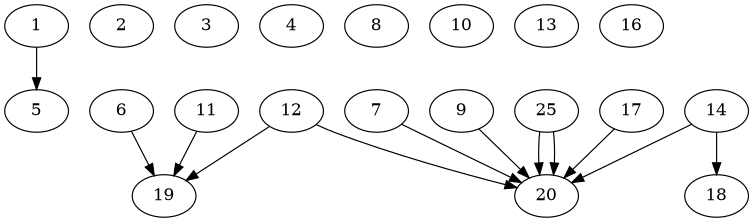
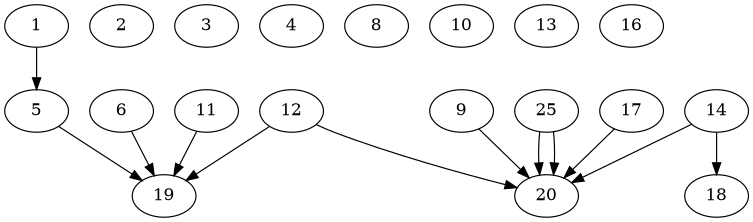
  digraph {
    node [alpha=0.09]
    1 [alpha=0.04 expect_size=44082176]
    5 [expect_size=41385984]
    19 [alpha=0.10 expect_size=35895296]
    2 [alpha=0.18 expect_size=10901504]
    3 [expect_size=49778688]
    4 [expect_size=24693760]
    6 [expect_size=13712384]
-   7 [alpha=0.18 expect_size=42520576]
    20 [alpha=0.19 expect_size=33838080]
    8 [alpha=0.19 expect_size=15833088]
    9 [alpha=0.19 expect_size=49299456]
    10 [alpha=0.14 expect_size=31985664]
    11 [alpha=0.10 expect_size=44666880]
    12 [alpha=0.14 expect_size=6800384]
    13 [alpha=0.03 expect_size=50297856]
    14 [alpha=0.19 expect_size=25493504]
    18 [alpha=0.05 expect_size=39355392]
    n18 [alpha=0.14 expect_size=47558656 label=25]
    16 [alpha=0.12 expect_size=22109184]
    17 [alpha=0.14 expect_size=43230208]
    1 -> 5
+   5 -> 19
    6 -> 19
-   7 -> 20
    9 -> 20
    11 -> 19
    12 -> 19
    12 -> 20
    14 -> 20
    14 -> 18
    n18 -> 20
    n18 -> 20
    17 -> 20
  }
